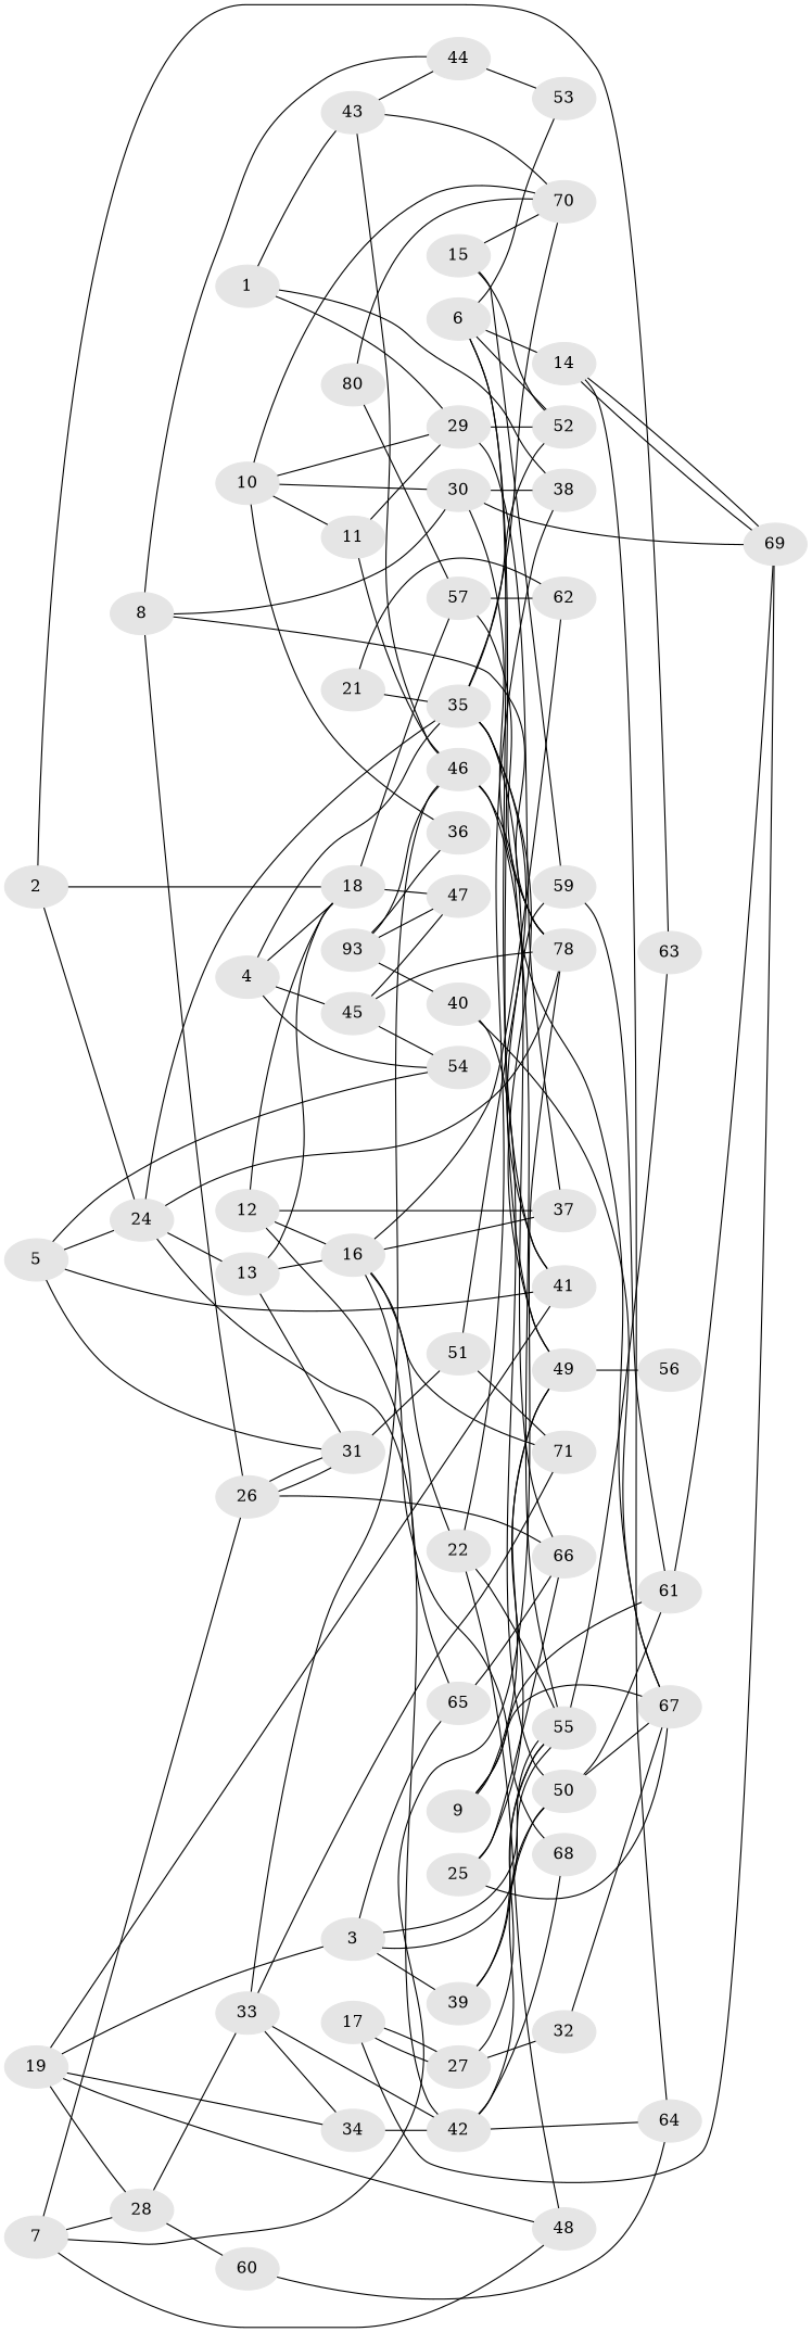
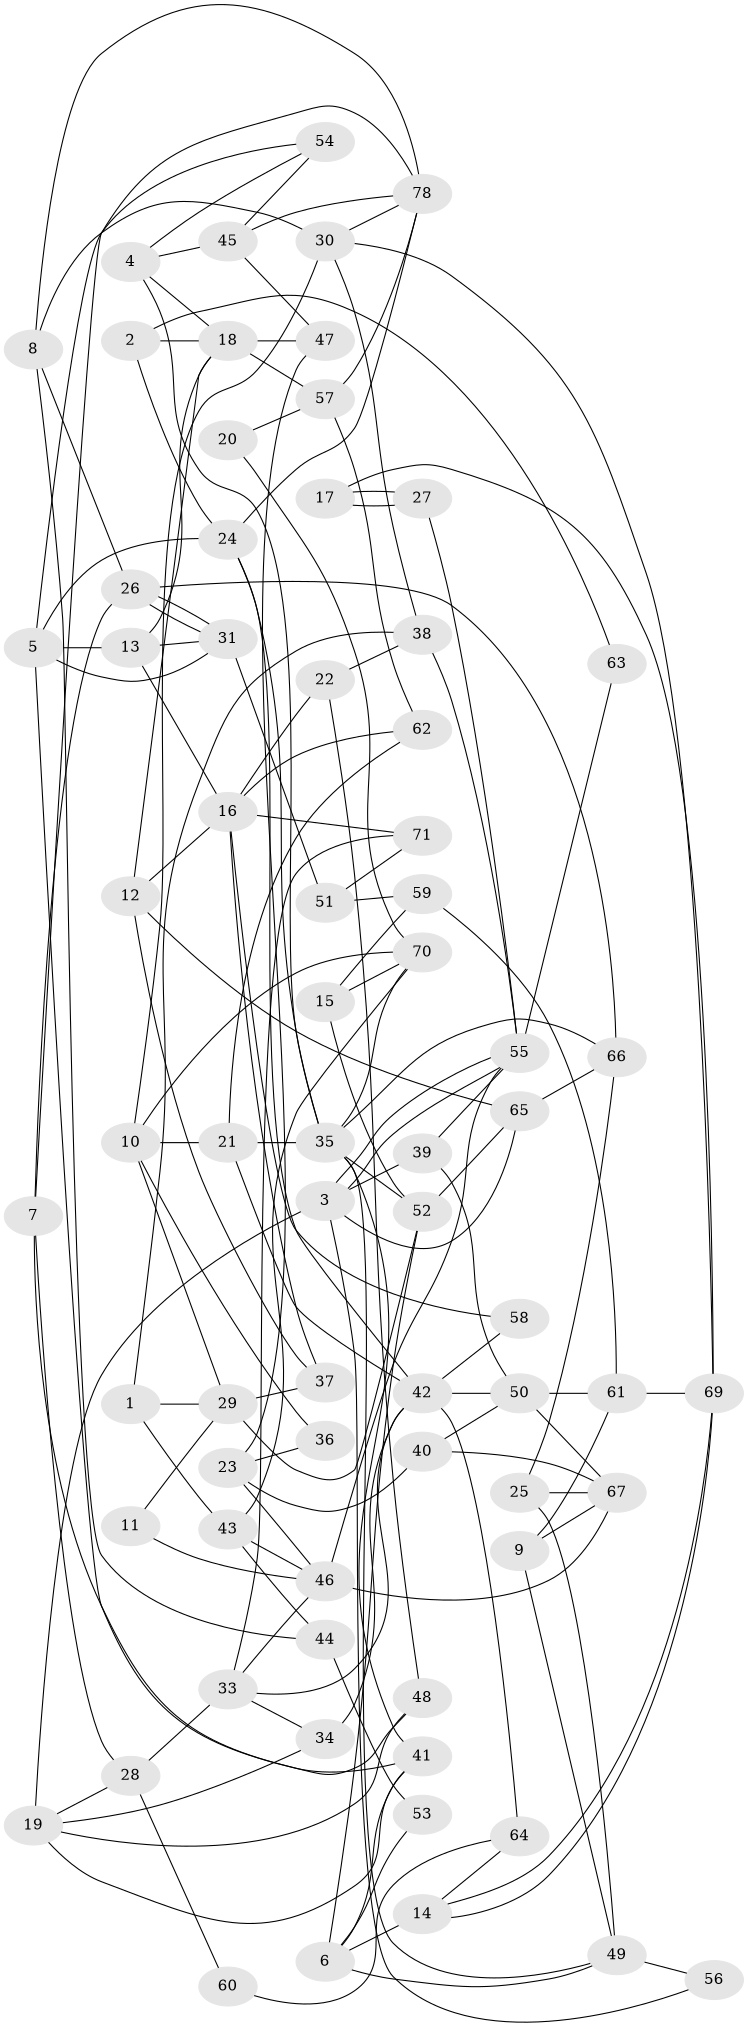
  graph {
    rankdir=LR
    node [color=gray90 style=filled]
    1
    29
    38
    43
    52
    37
    44
    70
    46
    2
    18
    24
    63
    47
    57
    35
    n17 [label=78]
    42
    3
    39
    55
    56
    65
    50
    66
    4
    45
    54
    41
    49
    5
    13
    31
    16
    51
    6
    14
    53
    64
    69
    7
    26
    28
    48
    60
    33
    8
    30
    9
    61
    67
    10
    21
    36
    62
    11
    12
    22
-   58 [label=68]
+   58
    71
    15
    59
    17
    27
-   32
    19
    34
-   20 [label=80]
-   23 [label=93]
+   20
+   23
    40
    25
    1 -- 29
    1 -- 38
    1 -- 43
    29 -- 52
    29 -- 37
    43 -- 44
    43 -- 70
    43 -- 46
+   52 -- 65
    44 -- 53
    46 -- 55
    46 -- 67
    2 -- 18
    2 -- 24
    2 -- 63
    18 -- 47
    18 -- 57
    24 -- 35
    24 -- n17
    24 -- 42
    57 -- n17
    57 -- 62
    35 -- 52
    35 -- 70
    35 -- 66
    35 -- 41
    35 -- 49
    42 -- 50
    42 -- 64
    42 -- 58
    3 -- 39
    3 -- 55
    3 -- 55
+   3 -- 56
    3 -- 65
    39 -- 55
    39 -- 50
    55 -- 63
    65 -- 66
    50 -- 61
    50 -- 67
    4 -- 18
    4 -- 35
    4 -- 45
    4 -- 54
    45 -- 47
    45 -- n17
    45 -- 54
    49 -- 56
    5 -- 24
    5 -- 54
    5 -- 41
-   24 -- 13
+   5 -- 13
    5 -- 31
    13 -- 18
    13 -- 31
    13 -- 16
    31 -- 51
    16 -- 37
    16 -- 62
    16 -- 22
    16 -- 58
    16 -- 71
    51 -- 71
    51 -- 59
    6 -- 52
    6 -- 41
    6 -- 49
    6 -- 14
    6 -- 53
    14 -- 64
    14 -- 69
    14 -- 69
    7 -- n17
    7 -- 26
    7 -- 28
    7 -- 48
    26 -- 66
    26 -- 31
    26 -- 31
    28 -- 60
    28 -- 33
    60 -- 64
    33 -- 46
    33 -- 42
    33 -- 71
    33 -- 34
    8 -- 44
    8 -- n17
    8 -- 26
    8 -- 30
    30 -- 38
    30 -- n17
    30 -- 69
    9 -- 49
    9 -- 61
    9 -- 67
    61 -- 69
    10 -- 29
    10 -- 70
    10 -- 30
-   10 -- 11
+   10 -- 21
    10 -- 36
    21 -- 35
+   21 -- 42
    21 -- 62
    11 -- 29
    11 -- 46
    12 -- 37
    12 -- 18
    12 -- 65
    12 -- 16
    22 -- 38
-   22 -- 55
+   38 -- 55
    22 -- 48
    15 -- 52
    15 -- 70
    15 -- 59
    59 -- 61
    17 -- 69
    17 -- 27
    17 -- 27
    27 -- 55
-   27 -- 32
-   32 -- 67
    19 -- 3
    19 -- 41
    19 -- 28
    19 -- 48
    19 -- 34
    34 -- 42
    20 -- 70
    20 -- 57
    23 -- 46
    23 -- 47
    23 -- 36
    23 -- 40
    40 -- 50
    40 -- 67
    25 -- 66
    25 -- 49
    25 -- 67
  }
